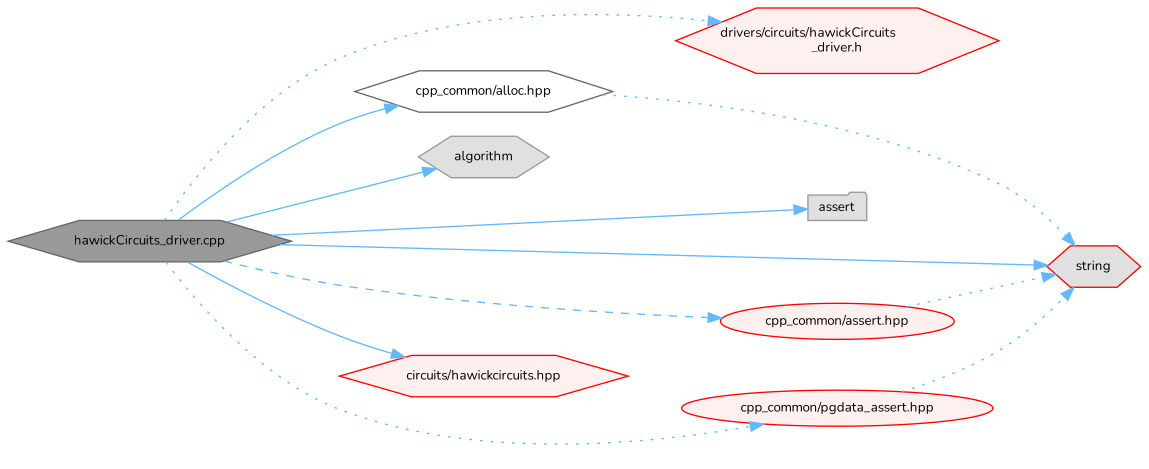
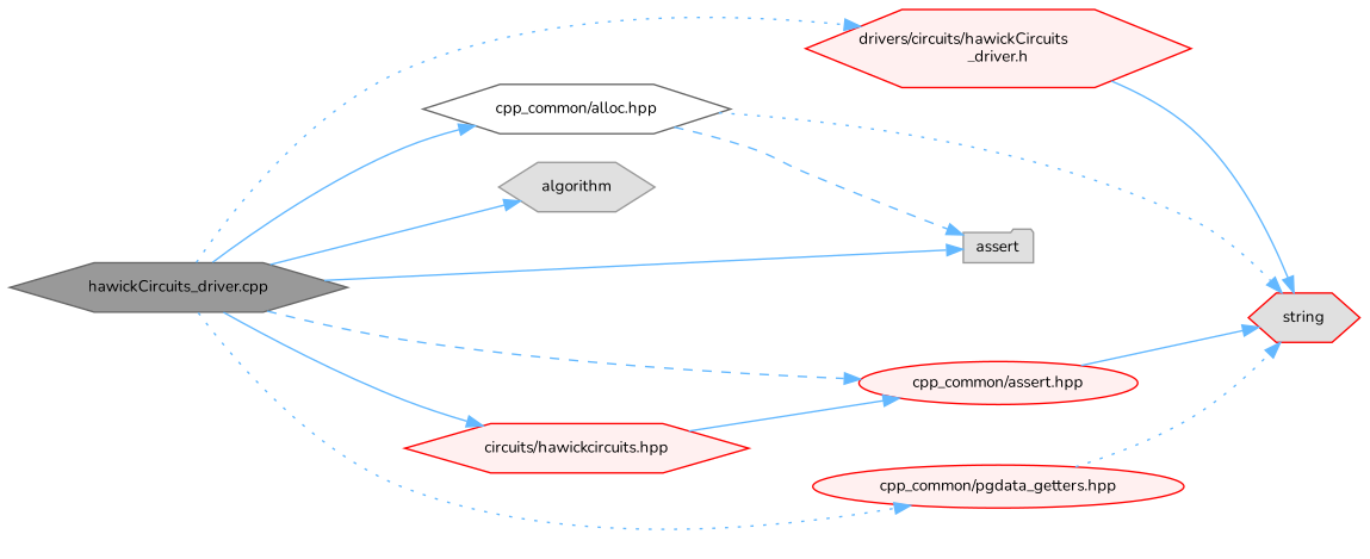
  digraph {
    fontname=Nunito
    rankdir=LR
    node [color=red fillcolor="#FFF0F0" fontname=Nunito fontsize=10 shape=hexagon style=filled]
    edge [color=steelblue1 fontname=Nunito fontsize=10 labelfontname=Helvetica labelfontsize=10 style=solid]
    n1 [color=gray40 fillcolor=grey60 fontcolor=black height=0.2 label="hawickCircuits_driver.cpp" width=0.4]
    n2 [height=0.2 label="drivers/circuits/hawickCircuits\l_driver.h" width=0.4]
    n3 [color=grey60 fillcolor="#E0E0E0" height=0.2 label=assert shape=folder width=0.4]
    n4 [color=grey60 fillcolor="#E0E0E0" height=0.2 label=algorithm width=0.4]
    n5 [fillcolor="#E0E0E0" height=0.2 label=string width=0.4]
    n6 [height=0.2 label="circuits/hawickcircuits.hpp" width=0.4]
    n7 [height=0.2 label="cpp_common/assert.hpp" shape=ellipse width=0.4]
-   n8 [height=0.2 label="cpp_common/pgdata_assert.hpp" shape=ellipse width=0.4]
+   n8 [height=0.2 label="cpp_common/pgdata_getters.hpp" shape=ellipse width=0.4]
    n9 [color=grey40 fillcolor=white height=0.2 label="cpp_common/alloc.hpp" width=0.4]
    n1 -> n2 [style=dotted]
    n1 -> n3
    n1 -> n4
-   n1 -> n5
+   n2 -> n5
    n1 -> n6
    n1 -> n7 [style=dashed]
    n1 -> n8 [style=dotted]
    n1 -> n9
-   n7 -> n5 [style=dotted]
+   n6 -> n7
+   n7 -> n5
    n8 -> n5 [style=dotted]
+   n9 -> n3 [style=dashed]
    n9 -> n5 [style=dotted]
  }
